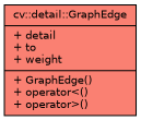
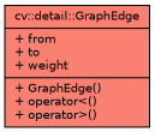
  digraph {
-   n1 [color=black fillcolor=salmon fontcolor=black fontname=Helvetica fontsize=10 height=0.2 label="{cv::detail::GraphEdge\n|+ detail\l+ to\l+ weight\l|+ GraphEdge()\l+ operator\<()\l+ operator\>()\l}" shape=record style=filled width=0.4]
+   n1 [color=black fillcolor=salmon fontcolor=black fontname=Helvetica fontsize=10 height=0.2 label="{cv::detail::GraphEdge\n|+ from\l+ to\l+ weight\l|+ GraphEdge()\l+ operator\<()\l+ operator\>()\l}" shape=record style=filled width=0.4]
  }
